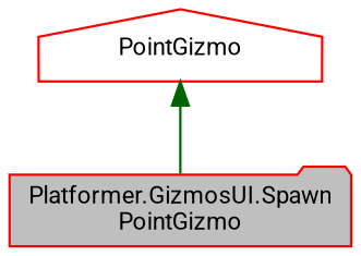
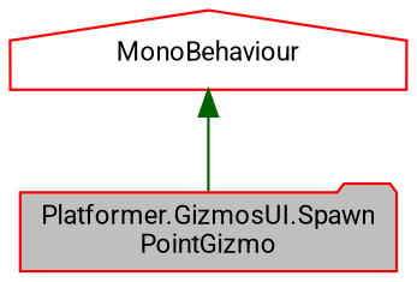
  digraph {
    fontname=Roboto
    node [color=red fontname=Roboto fontsize=10 style=filled]
    n1 [fillcolor=grey75 fontcolor=black height=0.2 label="Platformer.GizmosUI.Spawn\lPointGizmo" shape=folder width=0.4]
-   n2 [fillcolor=white height=0.2 label=PointGizmo shape=house width=0.4]
+   n2 [fillcolor=white height=0.2 label=MonoBehaviour shape=house width=0.4]
    n2 -> n1 [color=darkgreen dir=back fontname=Roboto fontsize=10 labelfontname=Helvetica labelfontsize=10 style=solid]
  }
